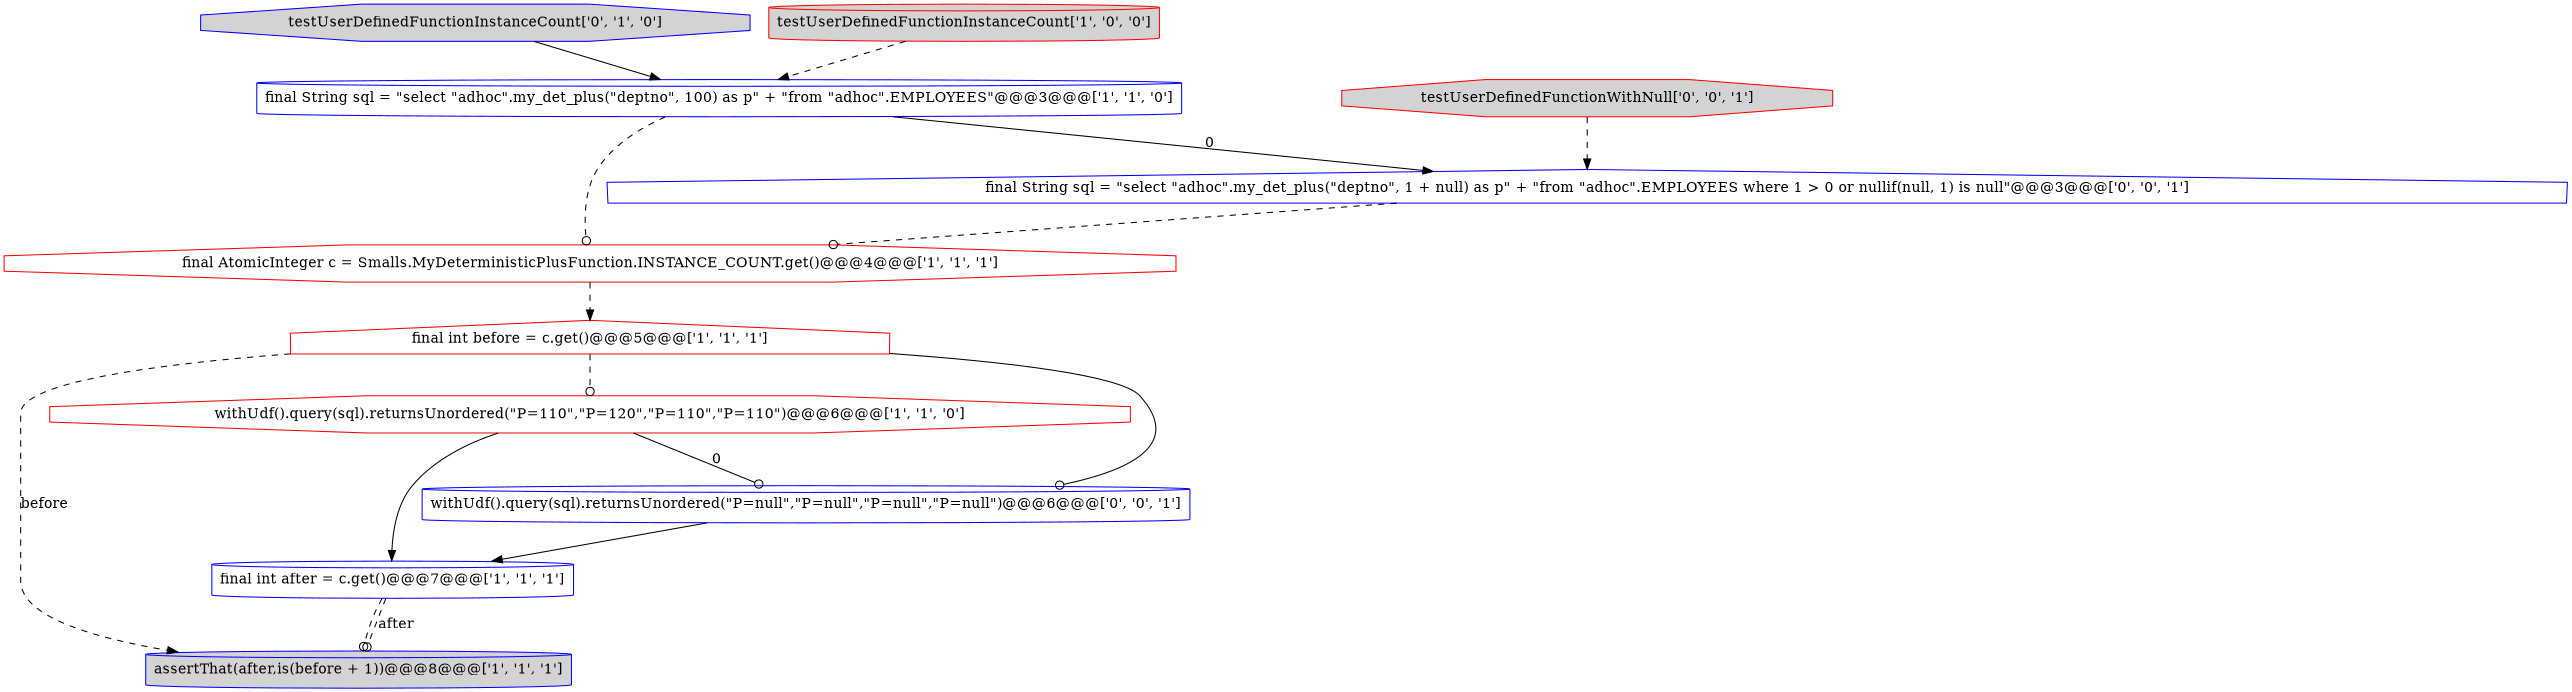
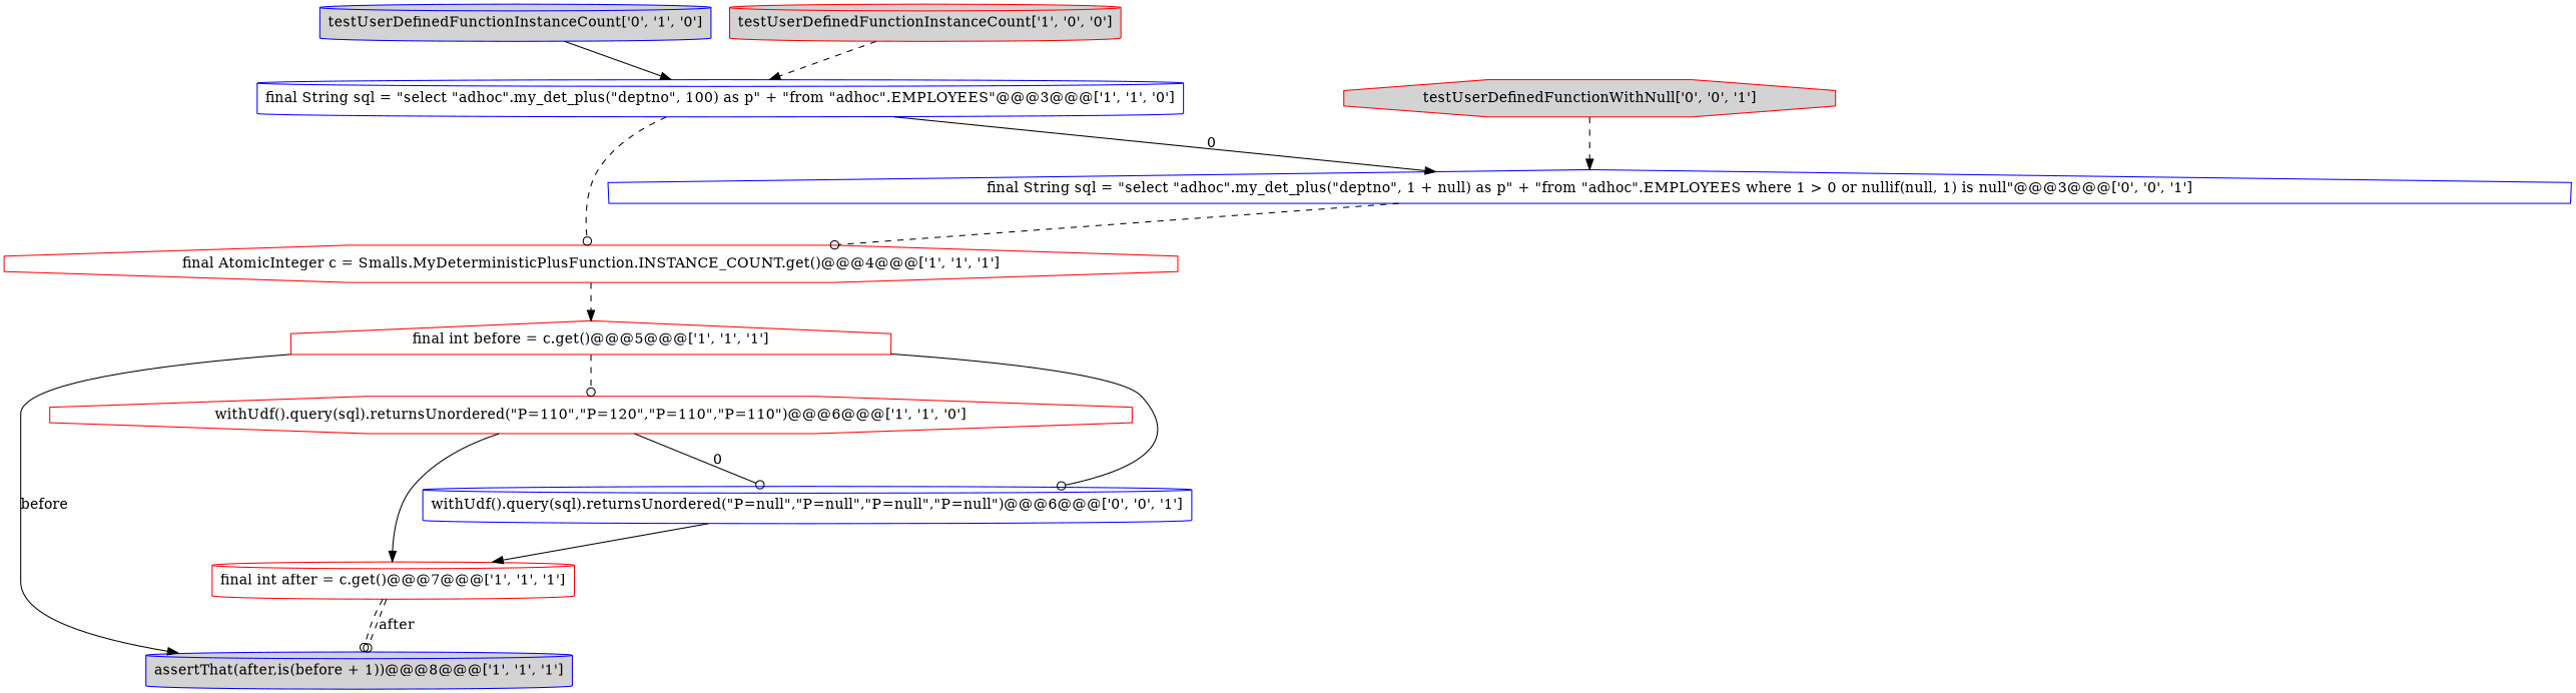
  digraph {
    fontname="DejaVu Serif"
    node [color=blue fillcolor=white fontname="DejaVu Serif" shape=cylinder style=filled]
    edge [arrowhead=normal fontname="DejaVu Serif" style=dashed]
-   n1 [fillcolor=lightgray label="testUserDefinedFunctionInstanceCount['0', '1', '0']" shape=octagon]
+   n1 [fillcolor=lightgray label="testUserDefinedFunctionInstanceCount['0', '1', '0']"]
    n2 [label="final String sql = \"select \"adhoc\".my_det_plus(\"deptno\", 100) as p\" + \"from \"adhoc\".EMPLOYEES\"@@@3@@@['1', '1', '0']"]
    n3 [color=red label="final AtomicInteger c = Smalls.MyDeterministicPlusFunction.INSTANCE_COUNT.get()@@@4@@@['1', '1', '1']" shape=octagon]
    n4 [label="final String sql = \"select \"adhoc\".my_det_plus(\"deptno\", 1 + null) as p\" + \"from \"adhoc\".EMPLOYEES where 1 > 0 or nullif(null, 1) is null\"@@@3@@@['0', '0', '1']" shape=house]
    n5 [color=red label="final int before = c.get()@@@5@@@['1', '1', '1']" shape=house]
    n6 [fillcolor=lightgray label="assertThat(after,is(before + 1))@@@8@@@['1', '1', '1']"]
    n7 [color=red fillcolor=lightgray label="testUserDefinedFunctionWithNull['0', '0', '1']" shape=octagon]
    n8 [color=red label="withUdf().query(sql).returnsUnordered(\"P=110\",\"P=120\",\"P=110\",\"P=110\")@@@6@@@['1', '1', '0']" shape=octagon]
    n9 [label="withUdf().query(sql).returnsUnordered(\"P=null\",\"P=null\",\"P=null\",\"P=null\")@@@6@@@['0', '0', '1']"]
-   n10 [label="final int after = c.get()@@@7@@@['1', '1', '1']"]
+   n10 [color=red label="final int after = c.get()@@@7@@@['1', '1', '1']"]
    n11 [color=red fillcolor=lightgray label="testUserDefinedFunctionInstanceCount['1', '0', '0']"]
    n1 -> n2 [style=solid]
    n2 -> n3 [arrowhead=odot]
    n2 -> n4 [label=0 style=solid]
    n3 -> n5
    n4 -> n3 [arrowhead=odot]
-   n5 -> n6 [label=before]
+   n5 -> n6 [label=before style=solid]
    n5 -> n8 [arrowhead=odot]
    n5 -> n9 [arrowhead=odot style=solid]
    n7 -> n4
    n8 -> n9 [arrowhead=odot label=0 style=solid]
    n8 -> n10 [style=solid]
    n9 -> n10 [style=solid]
    n10 -> n6 [arrowhead=odot label=after]
    n10 -> n6 [arrowhead=odot]
    n11 -> n2
  }
